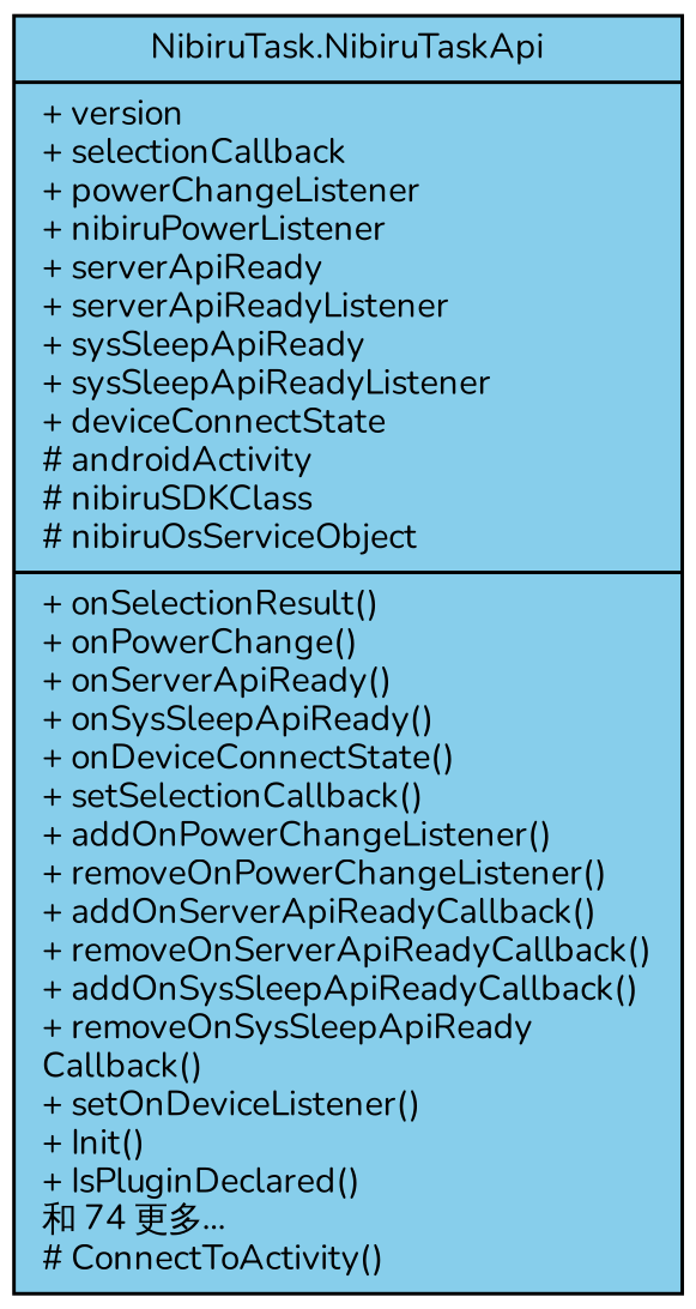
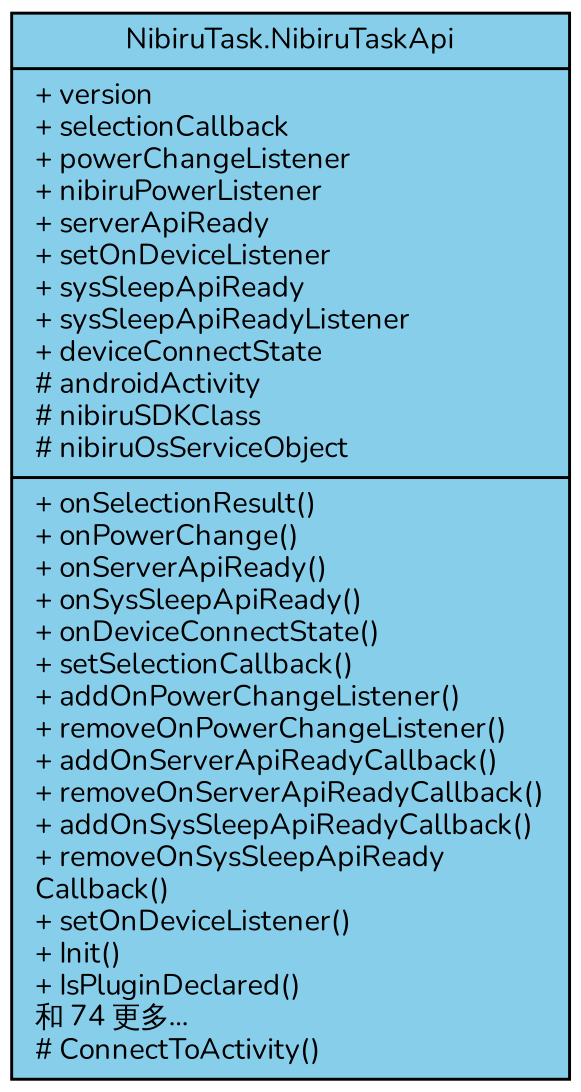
  digraph {
    fontname=Nunito
-   n1 [color=black fillcolor=skyblue fontcolor=black fontname=Nunito fontsize=10 height=0.2 label="{NibiruTask.NibiruTaskApi\n|+ version\l+ selectionCallback\l+ powerChangeListener\l+ nibiruPowerListener\l+ serverApiReady\l+ serverApiReadyListener\l+ sysSleepApiReady\l+ sysSleepApiReadyListener\l+ deviceConnectState\l# androidActivity\l# nibiruSDKClass\l# nibiruOsServiceObject\l|+ onSelectionResult()\l+ onPowerChange()\l+ onServerApiReady()\l+ onSysSleepApiReady()\l+ onDeviceConnectState()\l+ setSelectionCallback()\l+ addOnPowerChangeListener()\l+ removeOnPowerChangeListener()\l+ addOnServerApiReadyCallback()\l+ removeOnServerApiReadyCallback()\l+ addOnSysSleepApiReadyCallback()\l+ removeOnSysSleepApiReady\lCallback()\l+ setOnDeviceListener()\l+ Init()\l+ IsPluginDeclared()\l和 74 更多...\l# ConnectToActivity()\l}" shape=record style=filled width=0.4]
+   n1 [color=black fillcolor=skyblue fontcolor=black fontname=Nunito fontsize=10 height=0.2 label="{NibiruTask.NibiruTaskApi\n|+ version\l+ selectionCallback\l+ powerChangeListener\l+ nibiruPowerListener\l+ serverApiReady\l+ setOnDeviceListener\l+ sysSleepApiReady\l+ sysSleepApiReadyListener\l+ deviceConnectState\l# androidActivity\l# nibiruSDKClass\l# nibiruOsServiceObject\l|+ onSelectionResult()\l+ onPowerChange()\l+ onServerApiReady()\l+ onSysSleepApiReady()\l+ onDeviceConnectState()\l+ setSelectionCallback()\l+ addOnPowerChangeListener()\l+ removeOnPowerChangeListener()\l+ addOnServerApiReadyCallback()\l+ removeOnServerApiReadyCallback()\l+ addOnSysSleepApiReadyCallback()\l+ removeOnSysSleepApiReady\lCallback()\l+ setOnDeviceListener()\l+ Init()\l+ IsPluginDeclared()\l和 74 更多...\l# ConnectToActivity()\l}" shape=record style=filled width=0.4]
  }
